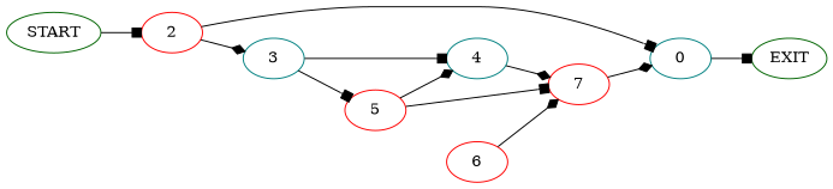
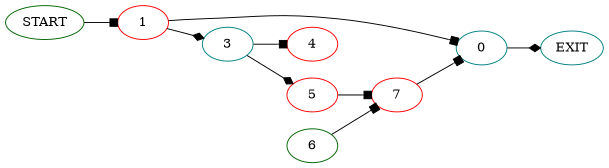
  digraph {
    rankdir=LR
    node [color=teal]
    edge [arrowhead=box]
    n1 [color=darkgreen label=START]
-   1 [color=red label=2]
+   1 [color=red]
    n3 [label=0]
    3
-   n5 [color=darkgreen label=EXIT]
-   4
+   n5 [label=EXIT]
+   4 [color=red]
    5 [color=red]
    7 [color=red]
-   6 [color=red]
+   6 [color=darkgreen]
    n1 -> 1
    1 -> n3
    1 -> 3 [arrowhead=diamond]
-   n3 -> n5
+   n3 -> n5 [arrowhead=diamond]
    3 -> 4
-   3 -> 5
-   4 -> 7 [arrowhead=diamond]
-   5 -> 4 [arrowhead=diamond]
+   3 -> 5 [arrowhead=diamond]
    5 -> 7
-   7 -> n3 [arrowhead=diamond]
-   6 -> 7 [arrowhead=diamond]
+   7 -> n3
+   6 -> 7
  }
